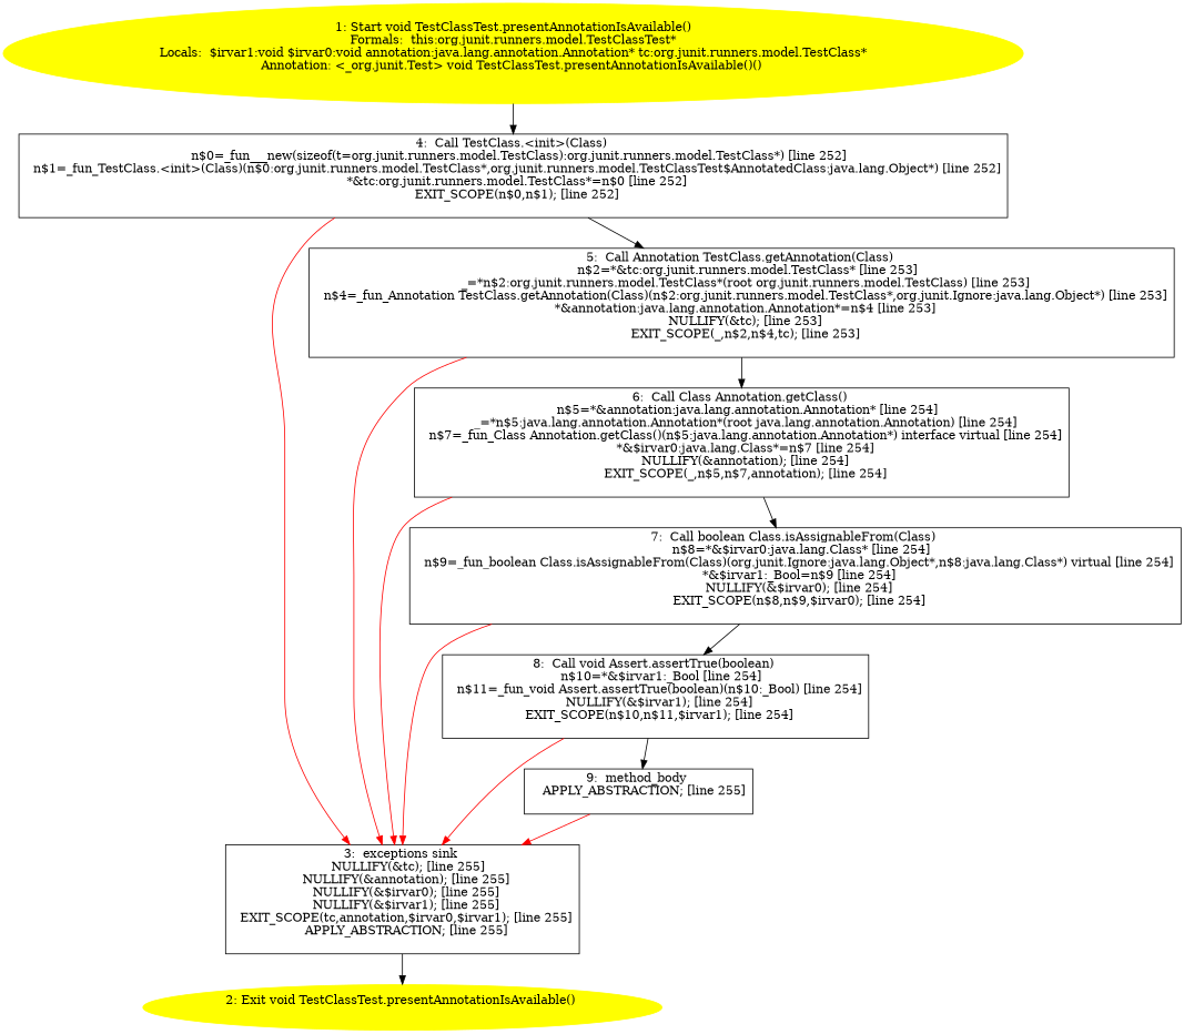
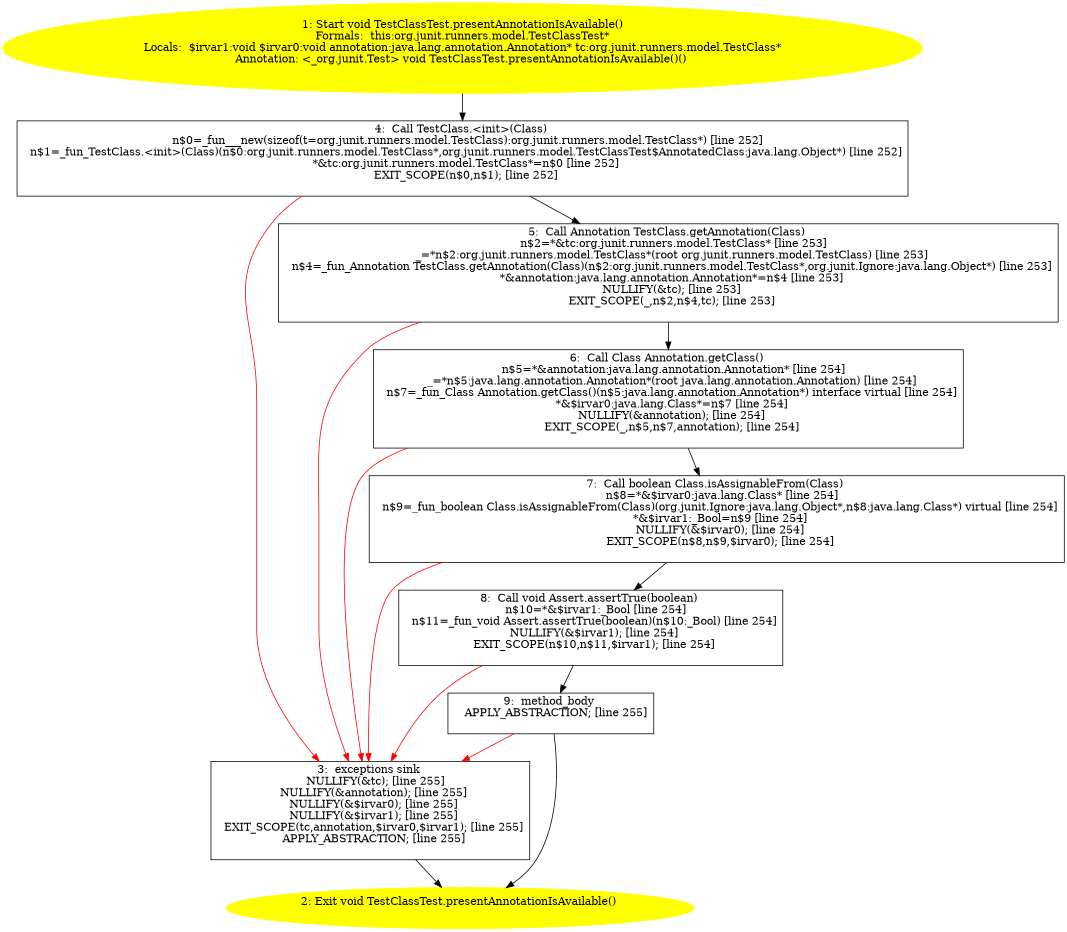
  digraph {
    node [shape=box]
    n1 [color=yellow label="1: Start void TestClassTest.presentAnnotationIsAvailable()\nFormals:  this:org.junit.runners.model.TestClassTest*\nLocals:  $irvar1:void $irvar0:void annotation:java.lang.annotation.Annotation* tc:org.junit.runners.model.TestClass*\nAnnotation: <_org.junit.Test> void TestClassTest.presentAnnotationIsAvailable()() \n  " style=filled shape=""]
    n2 [label="4:  Call TestClass.<init>(Class) \n   n$0=_fun___new(sizeof(t=org.junit.runners.model.TestClass):org.junit.runners.model.TestClass*) [line 252]\n  n$1=_fun_TestClass.<init>(Class)(n$0:org.junit.runners.model.TestClass*,org.junit.runners.model.TestClassTest$AnnotatedClass:java.lang.Object*) [line 252]\n  *&tc:org.junit.runners.model.TestClass*=n$0 [line 252]\n  EXIT_SCOPE(n$0,n$1); [line 252]\n "]
    n3 [label="3:  exceptions sink \n   NULLIFY(&tc); [line 255]\n  NULLIFY(&annotation); [line 255]\n  NULLIFY(&$irvar0); [line 255]\n  NULLIFY(&$irvar1); [line 255]\n  EXIT_SCOPE(tc,annotation,$irvar0,$irvar1); [line 255]\n  APPLY_ABSTRACTION; [line 255]\n "]
    n4 [label="5:  Call Annotation TestClass.getAnnotation(Class) \n   n$2=*&tc:org.junit.runners.model.TestClass* [line 253]\n  _=*n$2:org.junit.runners.model.TestClass*(root org.junit.runners.model.TestClass) [line 253]\n  n$4=_fun_Annotation TestClass.getAnnotation(Class)(n$2:org.junit.runners.model.TestClass*,org.junit.Ignore:java.lang.Object*) [line 253]\n  *&annotation:java.lang.annotation.Annotation*=n$4 [line 253]\n  NULLIFY(&tc); [line 253]\n  EXIT_SCOPE(_,n$2,n$4,tc); [line 253]\n "]
    n5 [color=yellow label="2: Exit void TestClassTest.presentAnnotationIsAvailable() \n  " style=filled shape=""]
    n6 [label="6:  Call Class Annotation.getClass() \n   n$5=*&annotation:java.lang.annotation.Annotation* [line 254]\n  _=*n$5:java.lang.annotation.Annotation*(root java.lang.annotation.Annotation) [line 254]\n  n$7=_fun_Class Annotation.getClass()(n$5:java.lang.annotation.Annotation*) interface virtual [line 254]\n  *&$irvar0:java.lang.Class*=n$7 [line 254]\n  NULLIFY(&annotation); [line 254]\n  EXIT_SCOPE(_,n$5,n$7,annotation); [line 254]\n "]
    n7 [label="7:  Call boolean Class.isAssignableFrom(Class) \n   n$8=*&$irvar0:java.lang.Class* [line 254]\n  n$9=_fun_boolean Class.isAssignableFrom(Class)(org.junit.Ignore:java.lang.Object*,n$8:java.lang.Class*) virtual [line 254]\n  *&$irvar1:_Bool=n$9 [line 254]\n  NULLIFY(&$irvar0); [line 254]\n  EXIT_SCOPE(n$8,n$9,$irvar0); [line 254]\n "]
    n8 [label="8:  Call void Assert.assertTrue(boolean) \n   n$10=*&$irvar1:_Bool [line 254]\n  n$11=_fun_void Assert.assertTrue(boolean)(n$10:_Bool) [line 254]\n  NULLIFY(&$irvar1); [line 254]\n  EXIT_SCOPE(n$10,n$11,$irvar1); [line 254]\n "]
    n9 [label="9:  method_body \n   APPLY_ABSTRACTION; [line 255]\n "]
    n1 -> n2
    n2 -> n3 [color=red]
    n2 -> n4
    n3 -> n5
    n4 -> n3 [color=red]
    n4 -> n6
    n6 -> n3 [color=red]
    n6 -> n7
    n7 -> n3 [color=red]
    n7 -> n8
    n8 -> n3 [color=red]
    n8 -> n9
    n9 -> n3 [color=red]
+   n9 -> n5
  }
